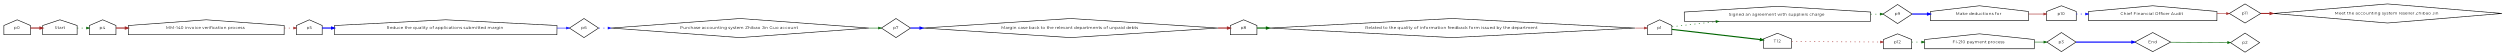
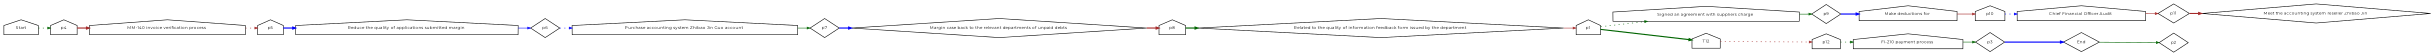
  digraph {
    fontname=Montserrat
    fontsize=8
    rankdir=LR
    ranksep=.3
    remincross=true
    node [fontname=Montserrat fontsize=8 shape=house]
    edge [arrowsize=0.5 color=darkgreen fontname=Montserrat style=bold]
    n1 [height=.2 label="Signed an agreement with suppliers charge " width=.2]
    n2 [height=.2 label=p9 shape=diamond width=.2]
    n3 [height=.2 label="Make deductions for " width=.2]
    n4 [height=.2 label="Related to the quality of information feedback form issued by the department " shape=diamond width=.2]
    n5 [height=.2 label=p1 width=.2]
    n6 [height=.2 label=T12 width=.2]
    n7 [height=.2 label="Margin case back to the relevant departments of unpaid debts " shape=diamond width=.2]
    n8 [height=.2 label=p8 width=.2]
-   n9 [height=.2 label="Purchase accounting system Zhibao Jin Guo account " shape=diamond width=.2]
+   n9 [height=.2 label="Purchase accounting system Zhibao Jin Guo account " width=.2]
    n10 [height=.2 label=p7 shape=diamond width=.2]
    n11 [height=.2 label="Reduce the quality of applications submitted margin " width=.2]
    n12 [height=.2 label=p6 shape=diamond width=.2]
    n13 [height=.2 label=p12 width=.2]
    n14 [height=.2 label="FI-210 payment process " width=.2]
    n15 [height=.2 label=End shape=diamond width=.2]
    n16 [height=.2 label=p2 shape=diamond width=.2]
    n17 [height=.2 label=p3 shape=diamond width=.2]
    n18 [height=.2 label="MM-140 invoice verification process " width=.2]
    n19 [height=.2 label=p5 width=.2]
    n20 [height=.2 label=Start width=.2]
    n21 [height=.2 label=p4 width=.2]
    n22 [height=.2 label="Meet the accounting system reseller Zhibao Jin " shape=diamond width=.2]
    n23 [height=.2 label="Chief Financial Officer Audit " width=.2]
    n24 [height=.2 label=p11 shape=diamond width=.2]
    n25 [height=.2 label=p10 width=.2]
-   n26 [height=.2 label=p0 width=.2]
-   n1 -> n2 [style=dotted]
+   n1 -> n2 [style=solid]
    n2 -> n3 [color=blue]
    n3 -> n25 [color=brown style=solid]
    n4 -> n5 [color=brown style=solid]
    n5 -> n1 [style=dotted]
    n5 -> n6
    n6 -> n13 [color=brown style=dotted]
    n7 -> n8 [color=brown]
    n8 -> n4
    n9 -> n10 [style=solid]
    n10 -> n7 [color=blue]
    n11 -> n12 [color=blue style=solid]
    n12 -> n9 [color=blue style=dotted]
    n13 -> n14 [style=dotted]
    n14 -> n17 [style=solid]
    n15 -> n16 [style=solid]
    n17 -> n15 [color=blue]
    n18 -> n19 [color=brown style=dotted]
    n19 -> n11 [color=blue]
    n20 -> n21 [style=dotted]
    n21 -> n18 [color=brown]
    n23 -> n24 [color=brown style=solid]
    n24 -> n22 [color=brown]
    n25 -> n23 [color=blue style=dotted]
-   n26 -> n20 [color=brown]
  }
